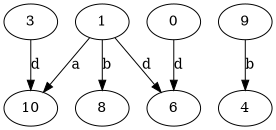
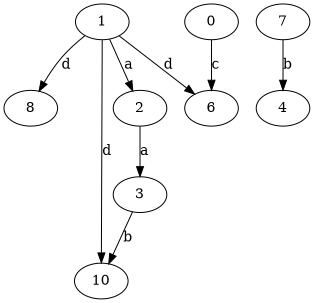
  strict digraph {
+   2
    3
    10
    0
    6
    1
    n7 [label=8]
-   7 [label=9]
+   7
    4
-   3 -> 10 [label=d]
-   0 -> 6 [label=d]
-   1 -> 10 [label=a]
+   2 -> 3 [label=a]
+   3 -> 10 [label=b]
+   0 -> 6 [label=c]
+   1 -> 2 [label=a]
+   1 -> 10 [label=d]
    1 -> 6 [label=d]
-   1 -> n7 [label=b]
+   1 -> n7 [label=d]
    7 -> 4 [label=b]
  }
